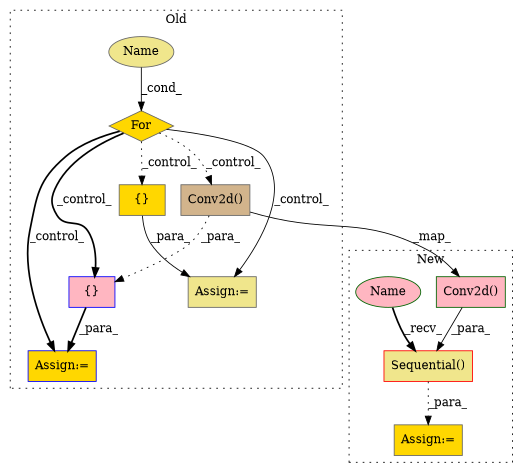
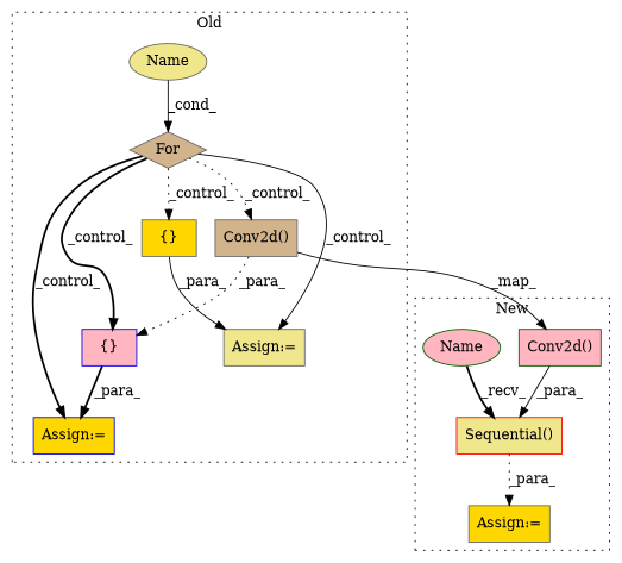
  digraph {
    node [a=68 l=4 shape=box style=filled fillcolor=gold color=gray40]
    edge [style=solid]
-   n1 [a=107 l="4,10" label=For s="336,361" shape=diamond]
+   n1 [a=107 l="4,10" label=For s="336,361" shape=diamond fillcolor=tan]
    n2 [label="Assign:=" s=468 color=blue]
    n3 [a=87 l=1 label=Name s=340 shape=ellipse fillcolor=khaki]
    n4 [a=59 l="1,0" label="{}" s="472,534" fillcolor=lightpink color=blue]
    n5 [a=75 l="10,27" label="Conv2d()" s="473,507" fillcolor=tan]
    n6 [a=59 l="1,0" label="{}" s="385,447"]
    n7 [label="Assign:=" s=381 fillcolor=khaki]
    n8 [a=75 l="27,14" label="Sequential()" s="695,846" fillcolor=khaki color=red]
    n9 [l=3 label="Assign:=" s=692]
    n10 [a=75 l="10,27" label="Conv2d()" s="785,819" fillcolor=lightpink color=darkgreen]
    n11 [a=87 l=2 label=Name s=695 shape=ellipse fillcolor=lightpink color=darkgreen]
    subgraph cluster_1 {
      label=Old
      style=dotted
      n1
      n2
      n3
      n4
      n5
      n6
      n7
    }
    subgraph cluster_2 {
      label=New
      style=dotted
      n8
      n9
      n10
      n11
    }
    n1 -> n2 [label=_control_ style=bold]
    n1 -> n4 [label=_control_ style=bold]
    n1 -> n5 [label=_control_ style=dotted]
    n1 -> n6 [label=_control_ style=dotted]
    n1 -> n7 [label=_control_]
    n3 -> n1 [label=_cond_]
    n4 -> n2 [label=_para_ style=bold]
    n5 -> n4 [label=_para_ style=dotted]
    n5 -> n10 [label=_map_]
    n6 -> n7 [label=_para_]
    n8 -> n9 [label=_para_ style=dotted]
    n10 -> n8 [label=_para_]
    n11 -> n8 [label=_recv_ style=bold]
  }
